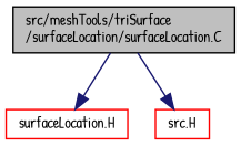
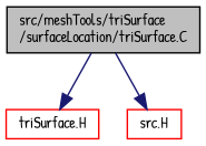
  digraph {
    fontname="Patrick Hand"
    node [color=red fontname="Patrick Hand" fontsize=10 shape=record]
    edge [color=midnightblue fontname="Patrick Hand" fontsize=10 labelfontname=Helvetica labelfontsize=10 style=solid]
-   n1 [color=black fillcolor=grey75 fontcolor=black height=0.2 label="src/meshTools/triSurface\l/surfaceLocation/surfaceLocation.C" style=filled width=0.4]
-   n2 [height=0.2 label="surfaceLocation.H" width=0.4]
+   n1 [color=black fillcolor=grey75 fontcolor=black height=0.2 label="src/meshTools/triSurface\l/surfaceLocation/triSurface.C" style=filled width=0.4]
+   n2 [height=0.2 label="triSurface.H" width=0.4]
    n3 [height=0.2 label="src.H" width=0.4]
    n1 -> n2
    n1 -> n3
  }
